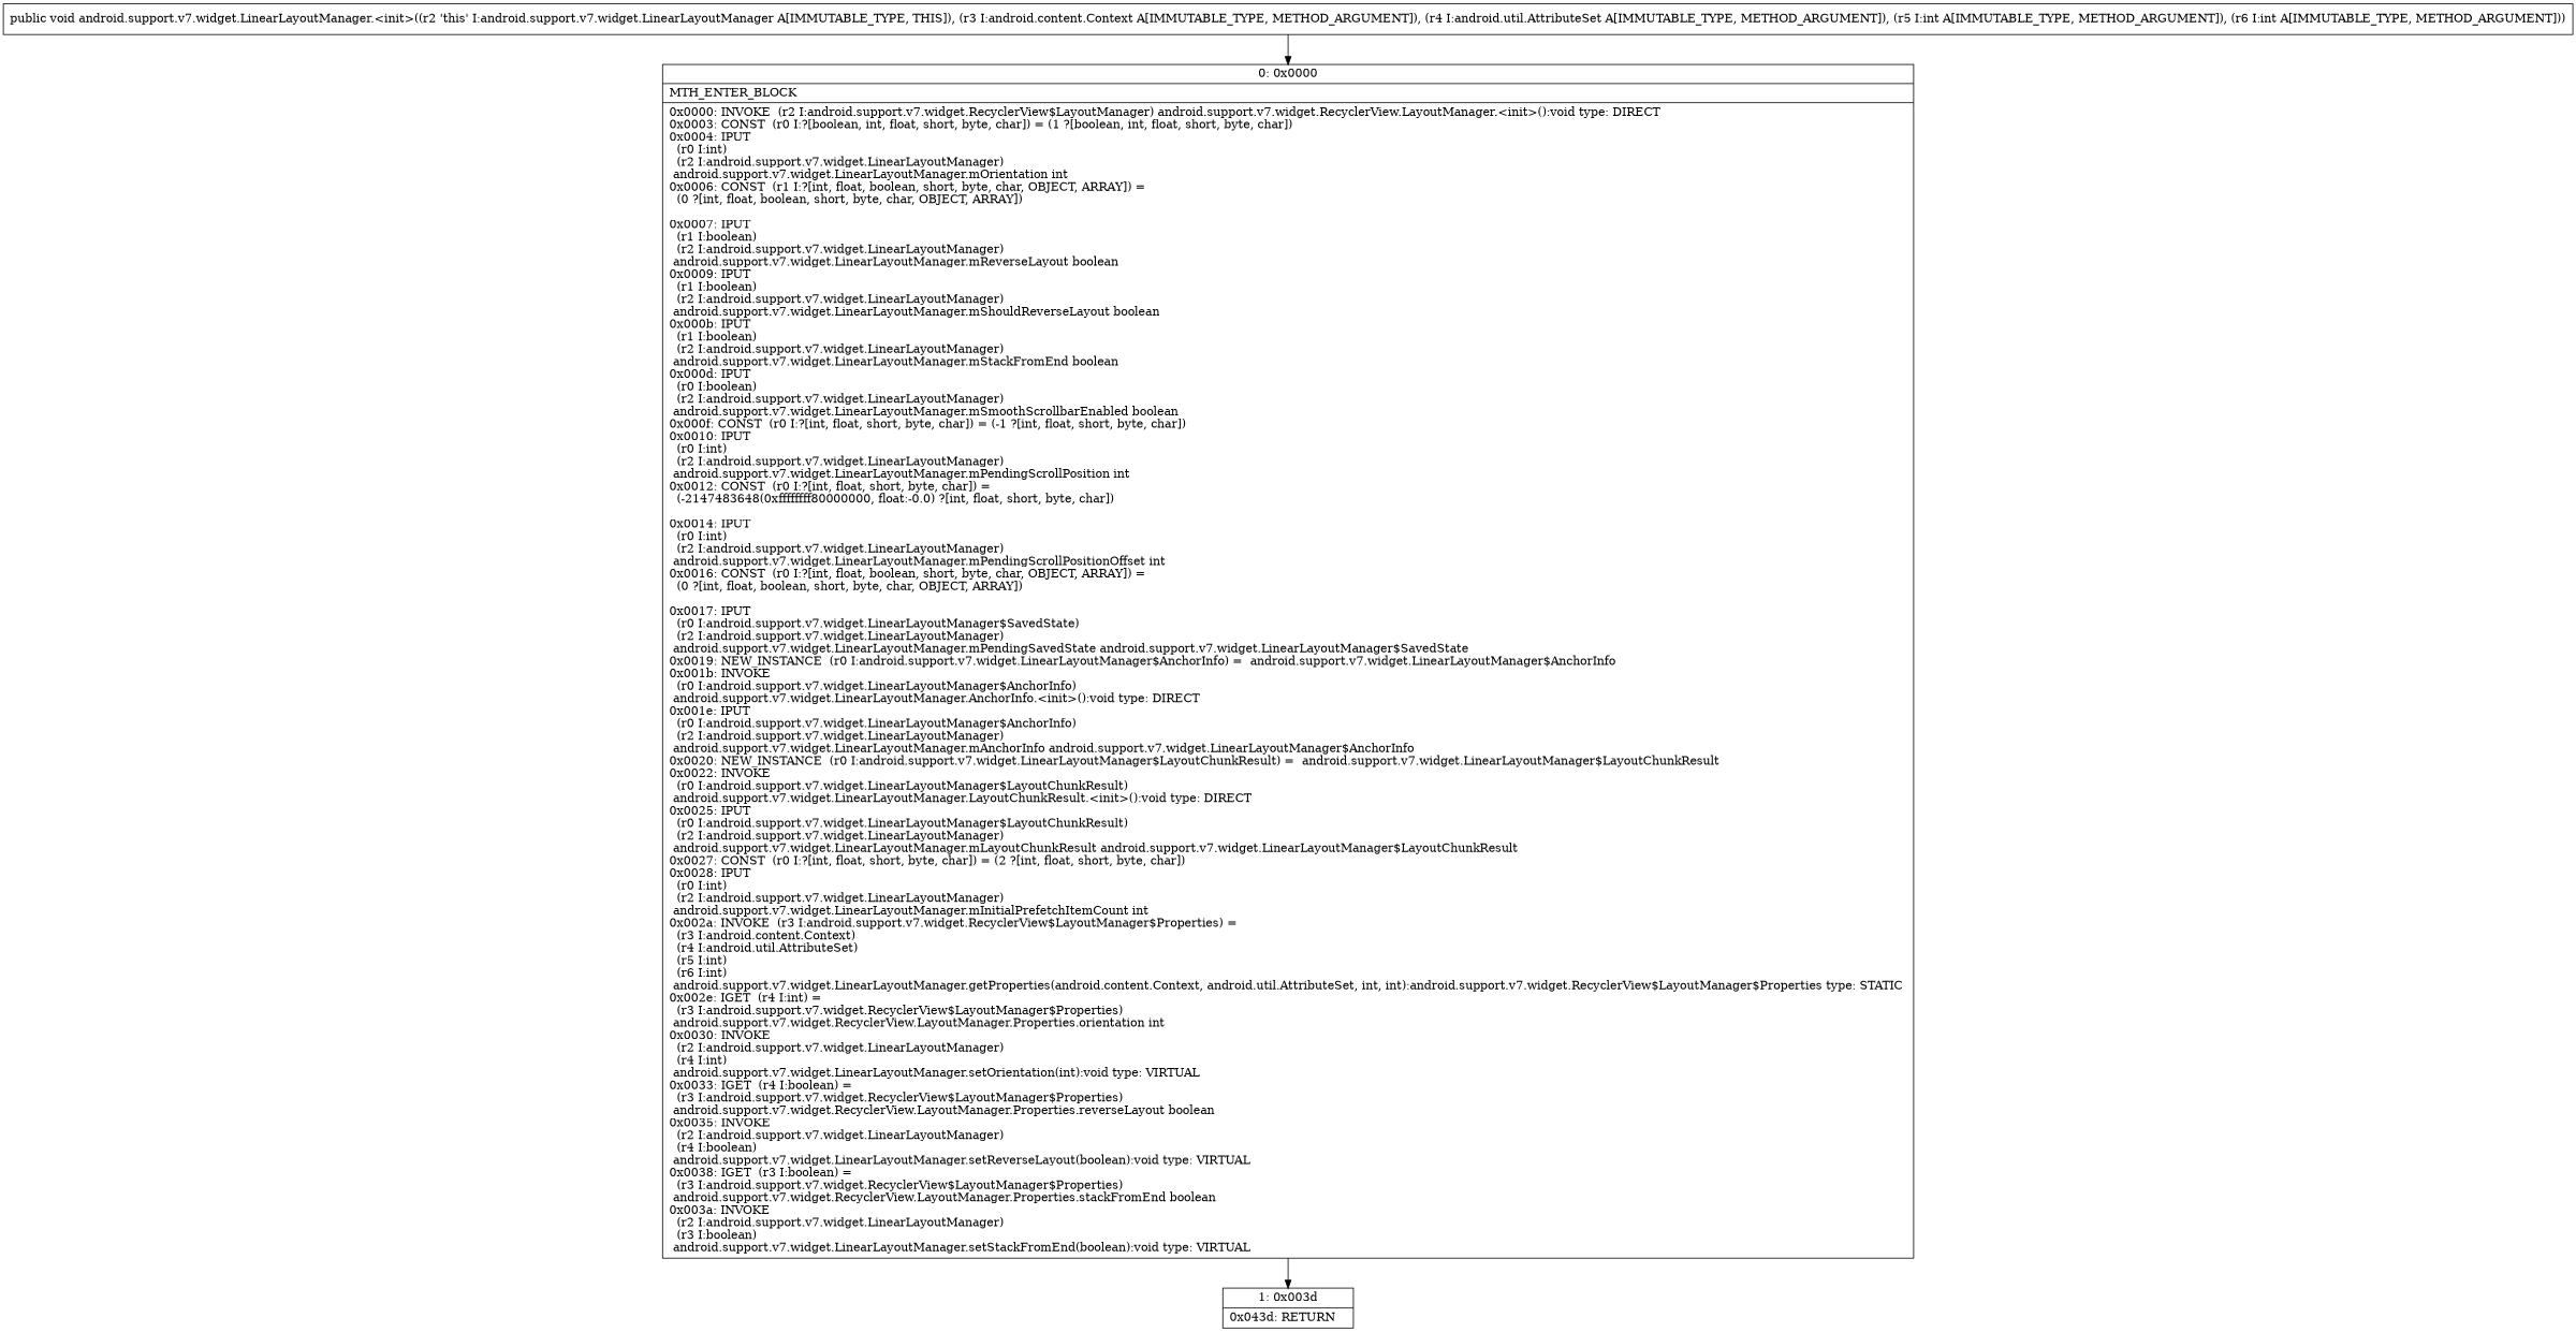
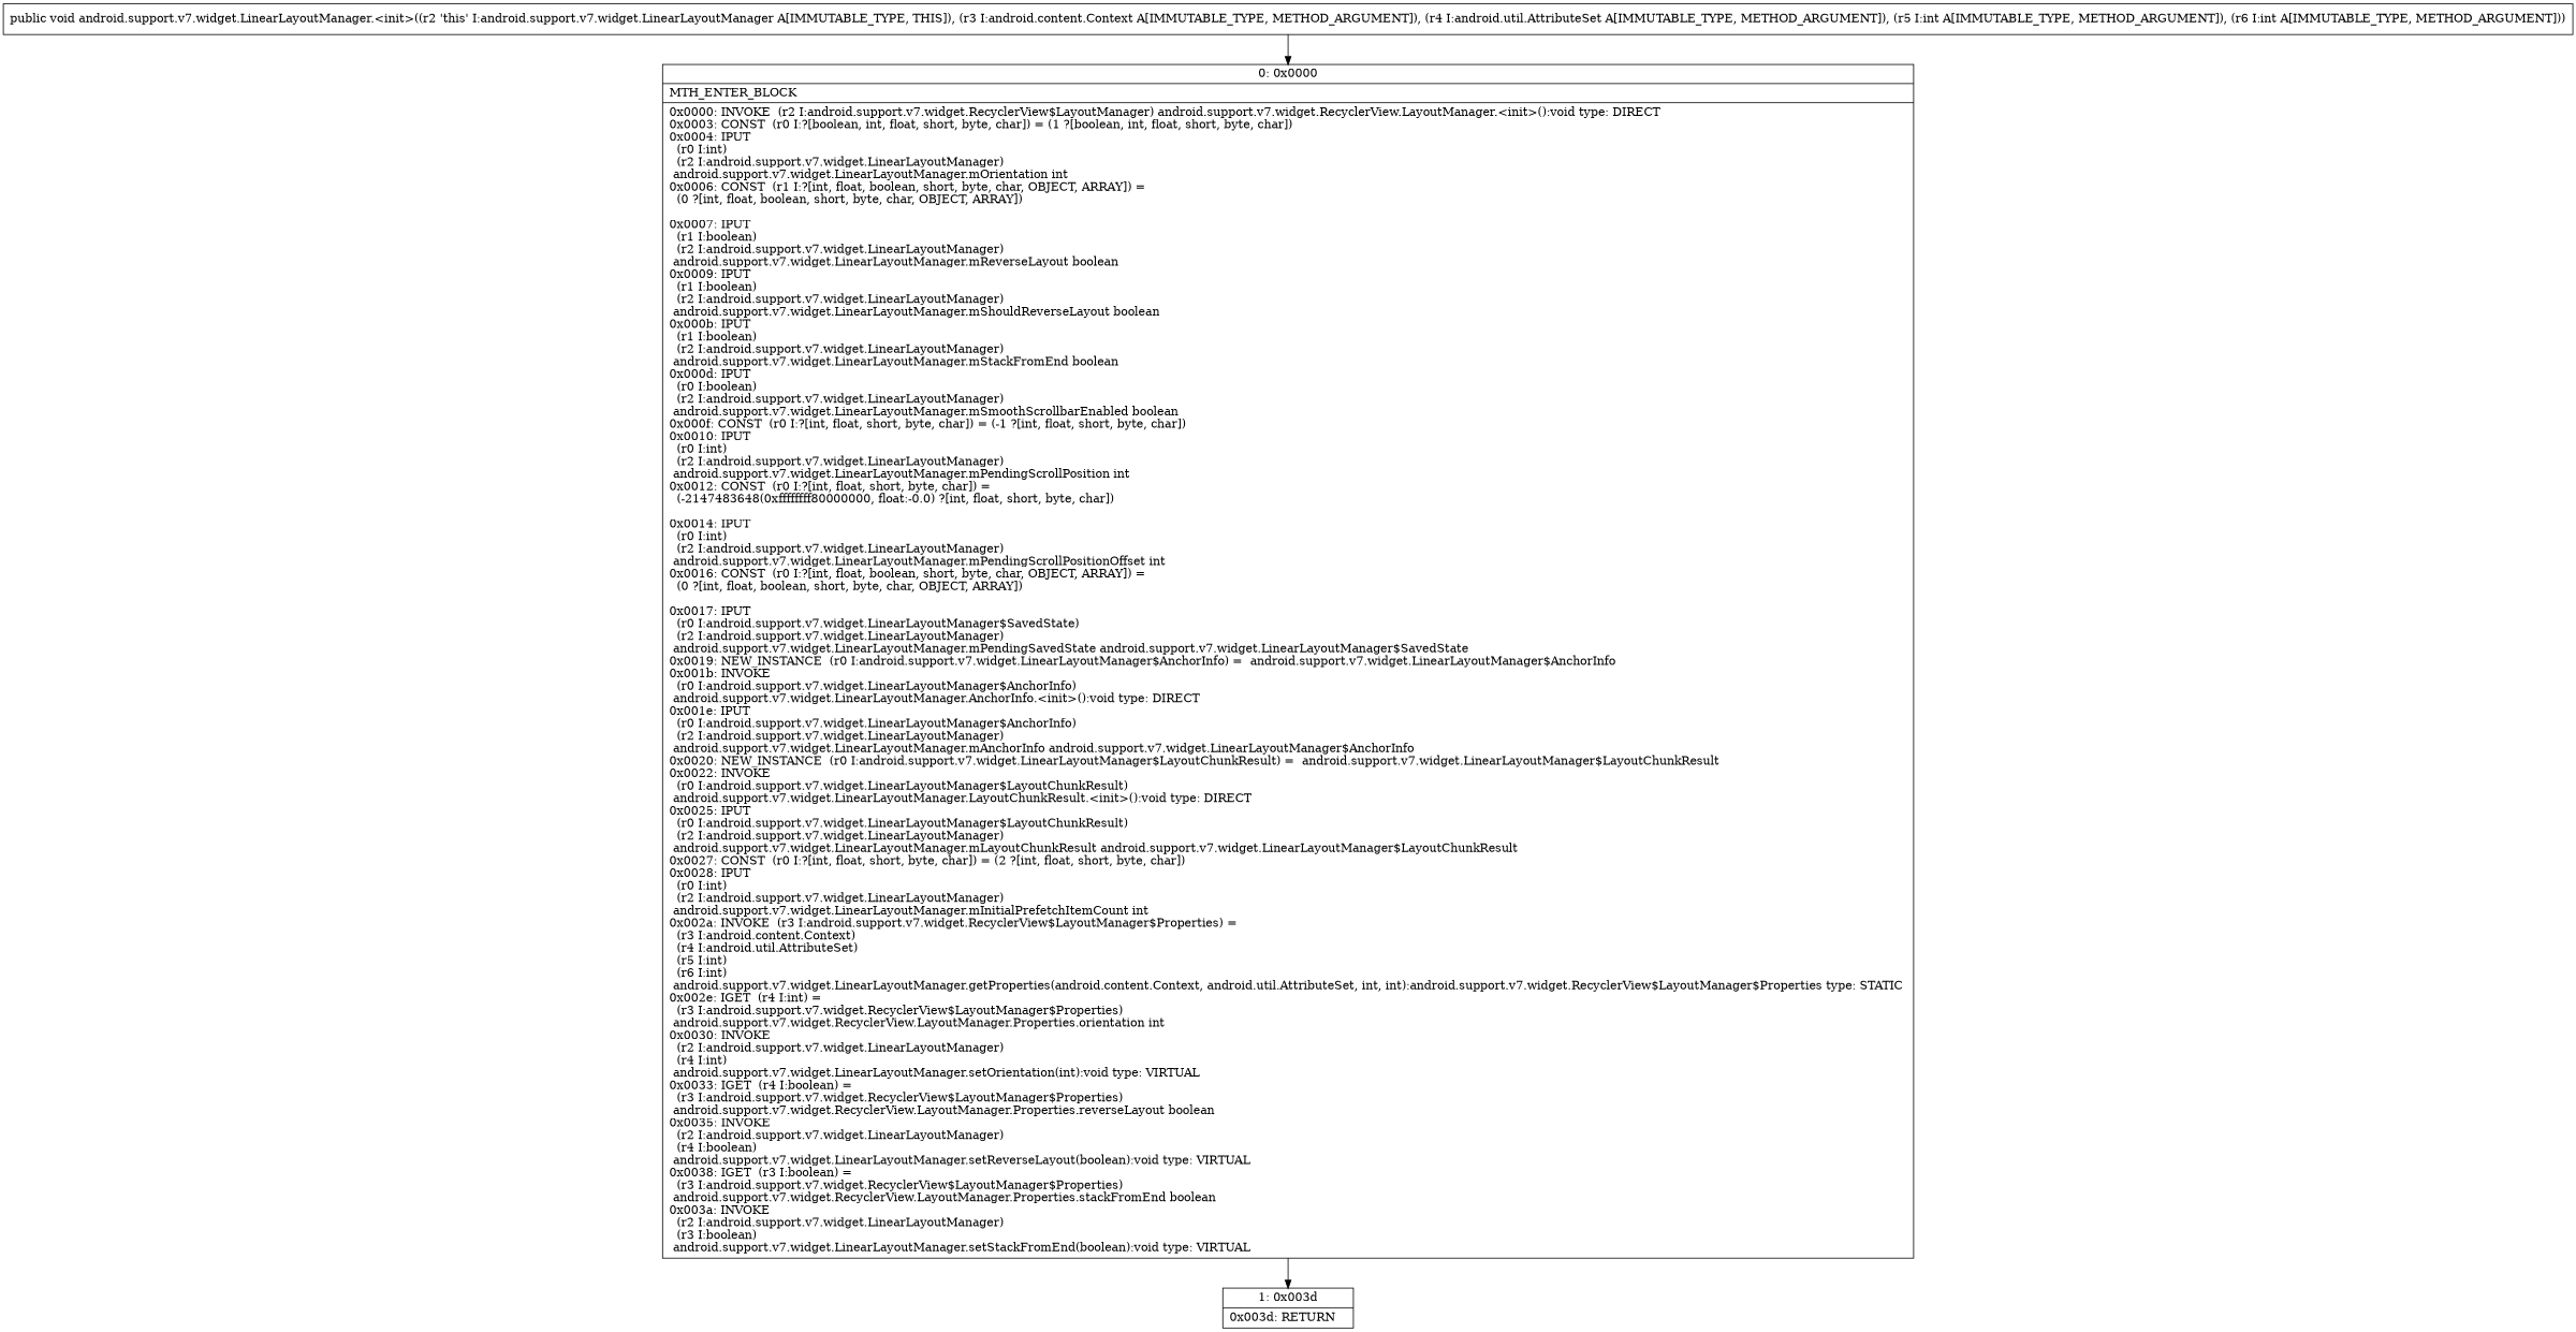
  digraph {
    node [shape=record]
    n1 [label="{0\:\ 0x0000|MTH_ENTER_BLOCK\l|0x0000: INVOKE  (r2 I:android.support.v7.widget.RecyclerView$LayoutManager) android.support.v7.widget.RecyclerView.LayoutManager.\<init\>():void type: DIRECT \l0x0003: CONST  (r0 I:?[boolean, int, float, short, byte, char]) = (1 ?[boolean, int, float, short, byte, char]) \l0x0004: IPUT  \l  (r0 I:int)\l  (r2 I:android.support.v7.widget.LinearLayoutManager)\l android.support.v7.widget.LinearLayoutManager.mOrientation int \l0x0006: CONST  (r1 I:?[int, float, boolean, short, byte, char, OBJECT, ARRAY]) = \l  (0 ?[int, float, boolean, short, byte, char, OBJECT, ARRAY])\l \l0x0007: IPUT  \l  (r1 I:boolean)\l  (r2 I:android.support.v7.widget.LinearLayoutManager)\l android.support.v7.widget.LinearLayoutManager.mReverseLayout boolean \l0x0009: IPUT  \l  (r1 I:boolean)\l  (r2 I:android.support.v7.widget.LinearLayoutManager)\l android.support.v7.widget.LinearLayoutManager.mShouldReverseLayout boolean \l0x000b: IPUT  \l  (r1 I:boolean)\l  (r2 I:android.support.v7.widget.LinearLayoutManager)\l android.support.v7.widget.LinearLayoutManager.mStackFromEnd boolean \l0x000d: IPUT  \l  (r0 I:boolean)\l  (r2 I:android.support.v7.widget.LinearLayoutManager)\l android.support.v7.widget.LinearLayoutManager.mSmoothScrollbarEnabled boolean \l0x000f: CONST  (r0 I:?[int, float, short, byte, char]) = (\-1 ?[int, float, short, byte, char]) \l0x0010: IPUT  \l  (r0 I:int)\l  (r2 I:android.support.v7.widget.LinearLayoutManager)\l android.support.v7.widget.LinearLayoutManager.mPendingScrollPosition int \l0x0012: CONST  (r0 I:?[int, float, short, byte, char]) = \l  (\-2147483648(0xffffffff80000000, float:\-0.0) ?[int, float, short, byte, char])\l \l0x0014: IPUT  \l  (r0 I:int)\l  (r2 I:android.support.v7.widget.LinearLayoutManager)\l android.support.v7.widget.LinearLayoutManager.mPendingScrollPositionOffset int \l0x0016: CONST  (r0 I:?[int, float, boolean, short, byte, char, OBJECT, ARRAY]) = \l  (0 ?[int, float, boolean, short, byte, char, OBJECT, ARRAY])\l \l0x0017: IPUT  \l  (r0 I:android.support.v7.widget.LinearLayoutManager$SavedState)\l  (r2 I:android.support.v7.widget.LinearLayoutManager)\l android.support.v7.widget.LinearLayoutManager.mPendingSavedState android.support.v7.widget.LinearLayoutManager$SavedState \l0x0019: NEW_INSTANCE  (r0 I:android.support.v7.widget.LinearLayoutManager$AnchorInfo) =  android.support.v7.widget.LinearLayoutManager$AnchorInfo \l0x001b: INVOKE  \l  (r0 I:android.support.v7.widget.LinearLayoutManager$AnchorInfo)\l android.support.v7.widget.LinearLayoutManager.AnchorInfo.\<init\>():void type: DIRECT \l0x001e: IPUT  \l  (r0 I:android.support.v7.widget.LinearLayoutManager$AnchorInfo)\l  (r2 I:android.support.v7.widget.LinearLayoutManager)\l android.support.v7.widget.LinearLayoutManager.mAnchorInfo android.support.v7.widget.LinearLayoutManager$AnchorInfo \l0x0020: NEW_INSTANCE  (r0 I:android.support.v7.widget.LinearLayoutManager$LayoutChunkResult) =  android.support.v7.widget.LinearLayoutManager$LayoutChunkResult \l0x0022: INVOKE  \l  (r0 I:android.support.v7.widget.LinearLayoutManager$LayoutChunkResult)\l android.support.v7.widget.LinearLayoutManager.LayoutChunkResult.\<init\>():void type: DIRECT \l0x0025: IPUT  \l  (r0 I:android.support.v7.widget.LinearLayoutManager$LayoutChunkResult)\l  (r2 I:android.support.v7.widget.LinearLayoutManager)\l android.support.v7.widget.LinearLayoutManager.mLayoutChunkResult android.support.v7.widget.LinearLayoutManager$LayoutChunkResult \l0x0027: CONST  (r0 I:?[int, float, short, byte, char]) = (2 ?[int, float, short, byte, char]) \l0x0028: IPUT  \l  (r0 I:int)\l  (r2 I:android.support.v7.widget.LinearLayoutManager)\l android.support.v7.widget.LinearLayoutManager.mInitialPrefetchItemCount int \l0x002a: INVOKE  (r3 I:android.support.v7.widget.RecyclerView$LayoutManager$Properties) = \l  (r3 I:android.content.Context)\l  (r4 I:android.util.AttributeSet)\l  (r5 I:int)\l  (r6 I:int)\l android.support.v7.widget.LinearLayoutManager.getProperties(android.content.Context, android.util.AttributeSet, int, int):android.support.v7.widget.RecyclerView$LayoutManager$Properties type: STATIC \l0x002e: IGET  (r4 I:int) = \l  (r3 I:android.support.v7.widget.RecyclerView$LayoutManager$Properties)\l android.support.v7.widget.RecyclerView.LayoutManager.Properties.orientation int \l0x0030: INVOKE  \l  (r2 I:android.support.v7.widget.LinearLayoutManager)\l  (r4 I:int)\l android.support.v7.widget.LinearLayoutManager.setOrientation(int):void type: VIRTUAL \l0x0033: IGET  (r4 I:boolean) = \l  (r3 I:android.support.v7.widget.RecyclerView$LayoutManager$Properties)\l android.support.v7.widget.RecyclerView.LayoutManager.Properties.reverseLayout boolean \l0x0035: INVOKE  \l  (r2 I:android.support.v7.widget.LinearLayoutManager)\l  (r4 I:boolean)\l android.support.v7.widget.LinearLayoutManager.setReverseLayout(boolean):void type: VIRTUAL \l0x0038: IGET  (r3 I:boolean) = \l  (r3 I:android.support.v7.widget.RecyclerView$LayoutManager$Properties)\l android.support.v7.widget.RecyclerView.LayoutManager.Properties.stackFromEnd boolean \l0x003a: INVOKE  \l  (r2 I:android.support.v7.widget.LinearLayoutManager)\l  (r3 I:boolean)\l android.support.v7.widget.LinearLayoutManager.setStackFromEnd(boolean):void type: VIRTUAL \l}"]
-   n2 [label="{1\:\ 0x003d|0x043d: RETURN   \l}"]
+   n2 [label="{1\:\ 0x003d|0x003d: RETURN   \l}"]
    n3 [label="{public void android.support.v7.widget.LinearLayoutManager.\<init\>((r2 'this' I:android.support.v7.widget.LinearLayoutManager A[IMMUTABLE_TYPE, THIS]), (r3 I:android.content.Context A[IMMUTABLE_TYPE, METHOD_ARGUMENT]), (r4 I:android.util.AttributeSet A[IMMUTABLE_TYPE, METHOD_ARGUMENT]), (r5 I:int A[IMMUTABLE_TYPE, METHOD_ARGUMENT]), (r6 I:int A[IMMUTABLE_TYPE, METHOD_ARGUMENT])) }"]
    n1 -> n2
    n3 -> n1
  }
